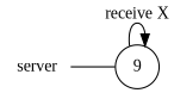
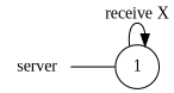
  digraph {
    rankdir=LR
    fontname="Liberation Serif"
    node [fontname="Liberation Serif"]
    edge [fontname="Liberation Serif"]
    n1 [label=server shape=plaintext]
-   n2 [label=9 shape=circle]
+   n2 [label=1 shape=circle]
    n1 -> n2 [arrowhead=none]
    n2 -> n2 [label="receive X"]
  }
